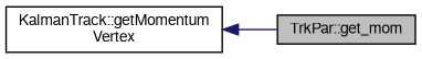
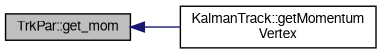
  digraph {
    rankdir=LR
    node [color=black fontname=FreeSans fontsize=10 shape=record]
    n1 [fillcolor=grey75 fontcolor=black height=0.2 label="TrkPar::get_mom" style=filled width=0.4]
    n2 [height=0.2 label="KalmanTrack::getMomentum\lVertex" width=0.4]
-   n2 -> n1 [color=midnightblue dir=back fontname=FreeSans fontsize=10 labelfontname=FreeSans labelfontsize=10 style=solid]
+   n1 -> n2 [color=midnightblue dir=back fontname=FreeSans fontsize=10 labelfontname=FreeSans labelfontsize=10 style=solid]
  }
